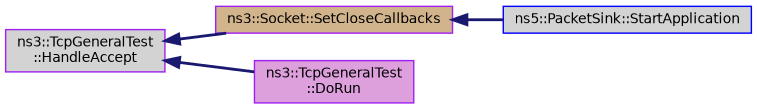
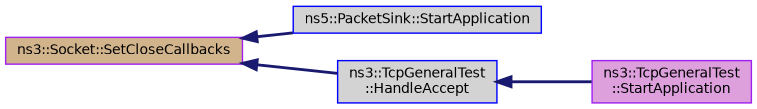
  digraph {
    rankdir=LR
    node [color=purple fillcolor=lightgrey fontname=Helvetica fontsize=10 shape=record style=filled]
    edge [color=midnightblue dir=back fontname=Helvetica fontsize=10 labelfontname=Helvetica labelfontsize=10 style=bold]
    n1 [fillcolor=tan fontcolor=black height=0.2 label="ns3::Socket::SetCloseCallbacks" width=0.4]
    n2 [color=blue height=0.2 label="ns5::PacketSink::StartApplication" width=0.4]
-   n3 [height=0.2 label="ns3::TcpGeneralTest\l::HandleAccept" width=0.4]
-   n4 [fillcolor=plum height=0.2 label="ns3::TcpGeneralTest\l::DoRun" width=0.4]
+   n3 [color=blue height=0.2 label="ns3::TcpGeneralTest\l::HandleAccept" width=0.4]
+   n4 [fillcolor=plum height=0.2 label="ns3::TcpGeneralTest\l::StartApplication" width=0.4]
    n1 -> n2
-   n3 -> n1
+   n1 -> n3
    n3 -> n4
  }
